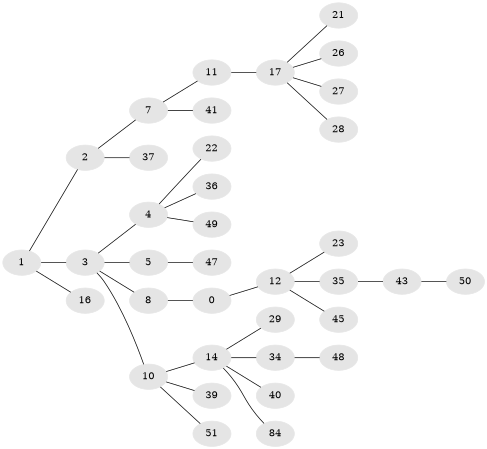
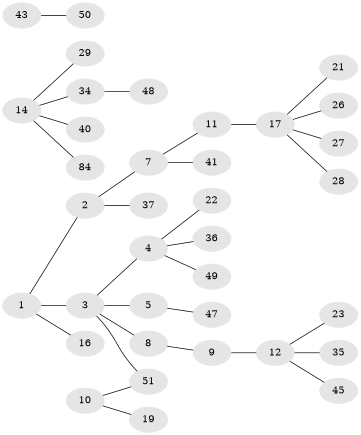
  graph {
    rankdir=LR
    node [color=gray90 style=filled]
    1 [super="+32"]
    2 [super="+18"]
    3 [super="+6"]
    16
    7 [super="+15"]
    37
    4 [super="+31"]
    5 [super="+24"]
    8 [super="+30"]
    10 [super="+13"]
    11
    41
    22
    36
    49
    47
-   9 [label=0]
+   9
    14 [super="+19"]
-   39
+   39 [label=19]
    51
    17 [super="+25"]
    12 [super="+20"]
    23
    35 [super="+38"]
    45
    29
    34 [super="+42"]
    40
    n29 [label=84]
    21
    26 [super="+46"]
    27
    28 [super="+33"]
    43 [super="+52"]
    48
    50
    1 -- 2
    1 -- 3
    1 -- 16
    2 -- 7
    2 -- 37
    3 -- 4
    3 -- 5
    3 -- 8
-   3 -- 10
+   3 -- 51
    7 -- 11
    7 -- 41
    4 -- 22
    4 -- 36
    4 -- 49
    5 -- 47
    8 -- 9
-   10 -- 14
    10 -- 39
    10 -- 51
    11 -- 17
    9 -- 12
    14 -- 29
    14 -- 34
    14 -- 40
    14 -- n29
    17 -- 21
    17 -- 26
    17 -- 27
    17 -- 28
    12 -- 23
    12 -- 35
    12 -- 45
-   35 -- 43
    34 -- 48
    43 -- 50
  }
